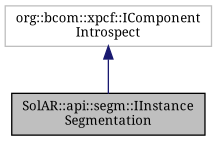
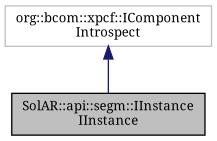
  digraph {
    fontname="Noto Serif"
    node [fontname="Noto Serif" fontsize=10 shape=record style=filled]
-   n1 [color=black fillcolor=grey75 fontcolor=black height=0.2 label="SolAR::api::segm::IInstance\lSegmentation" width=0.4]
+   n1 [color=black fillcolor=grey75 fontcolor=black height=0.2 label="SolAR::api::segm::IInstance\lIInstance" width=0.4]
    n2 [color=grey75 fillcolor=white height=0.2 label="org::bcom::xpcf::IComponent\lIntrospect" width=0.4]
    n2 -> n1 [color=midnightblue dir=back fontname="Noto Serif" fontsize=10 labelfontname=Helvetica labelfontsize=10 style=solid]
  }
